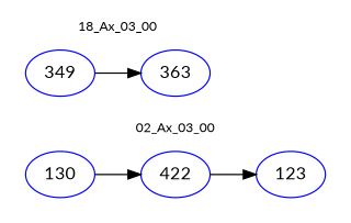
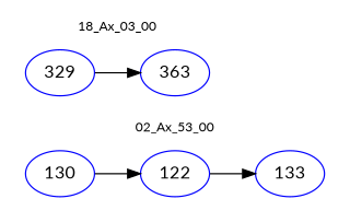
  digraph {
    fontname=Lato
    rankdir=LR
    node [color=blue fontname=Lato]
    edge [color=black fontname=Lato]
-   n1 [label=422]
-   n2 [label=123]
+   n1 [label=122]
+   n2 [label=133]
    n3 [label=130]
-   n4 [label=349]
+   n4 [label=329]
    n5 [label=363]
    subgraph cluster_1 {
      color=white
      fontsize=10
-     label="02_Ax_03_00"
+     label="02_Ax_53_00"
      n1
      n2
      n3
    }
    subgraph cluster_2 {
      color=white
      fontsize=10
      label="18_Ax_03_00"
      n4
      n5
    }
    n1 -> n2
    n3 -> n1
    n4 -> n5
  }
